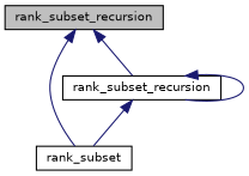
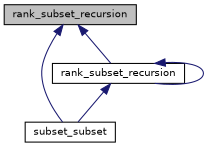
  digraph {
    rankdir=TB
    node [color=black fillcolor=white fontname=Helvetica fontsize=10 shape=record style=filled]
    edge [color=midnightblue dir=back fontname=Helvetica fontsize=10 labelfontname=Helvetica labelfontsize=10 style=solid]
    n1 [fillcolor=grey75 fontcolor=black height=0.2 label=rank_subset_recursion width=0.4]
-   n2 [height=0.2 label=rank_subset width=0.4]
+   n2 [height=0.2 label=subset_subset width=0.4]
    n3 [height=0.2 label=rank_subset_recursion width=0.4]
    n1 -> n2
    n1 -> n3
    n3 -> n2
    n3 -> n3
  }
